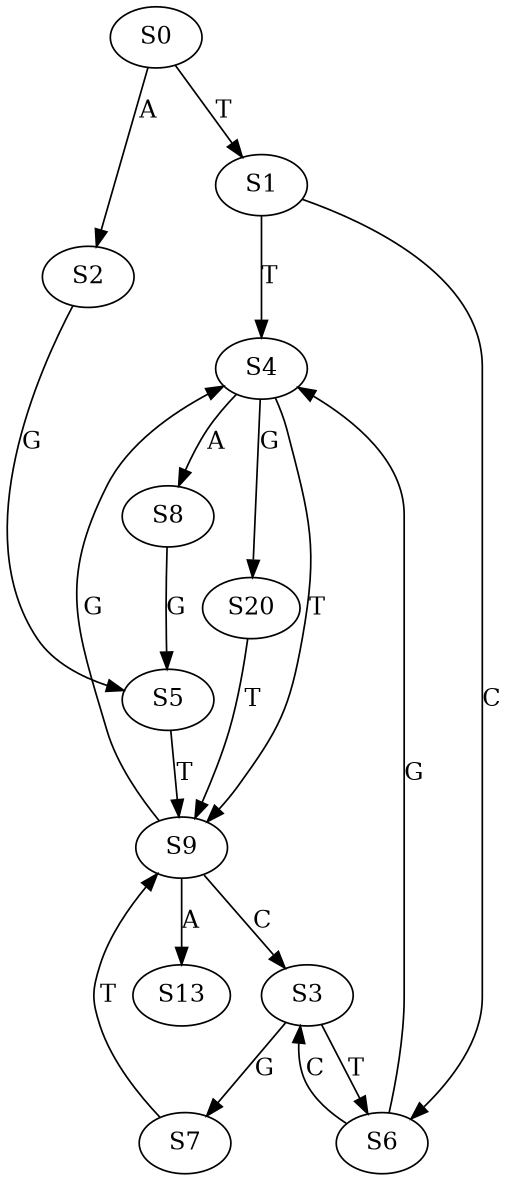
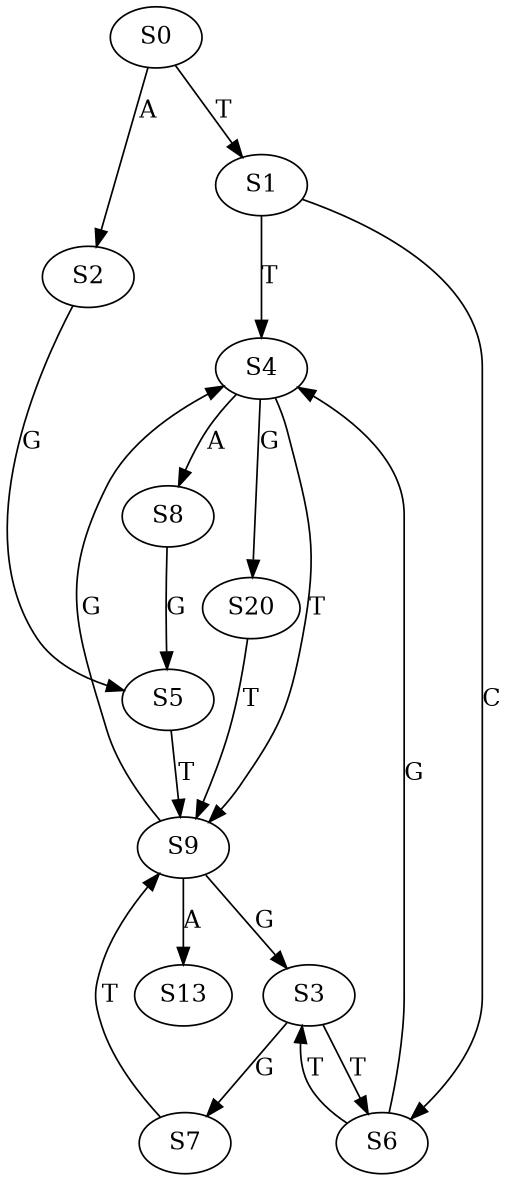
  strict digraph {
    S0
    S1
    S2
    S4
    S6
    S5
    S3
    S7
    S8
    S9
    n11 [label=S20]
    n12 [label=S13]
    S0 -> S1 [label=T]
    S0 -> S2 [label=A]
    S1 -> S4 [label=T]
    S1 -> S6 [label=C]
    S2 -> S5 [label=G]
    S4 -> S8 [label=A]
    S4 -> S9 [label=T]
    S4 -> n11 [label=G]
    S6 -> S4 [label=G]
-   S6 -> S3 [label=C]
+   S6 -> S3 [label=T]
    S5 -> S9 [label=T]
    S3 -> S6 [label=T]
    S3 -> S7 [label=G]
    S7 -> S9 [label=T]
    S8 -> S5 [label=G]
    S9 -> S4 [label=G]
-   S9 -> S3 [label=C]
+   S9 -> S3 [label=G]
    S9 -> n12 [label=A]
    n11 -> S9 [label=T]
  }
